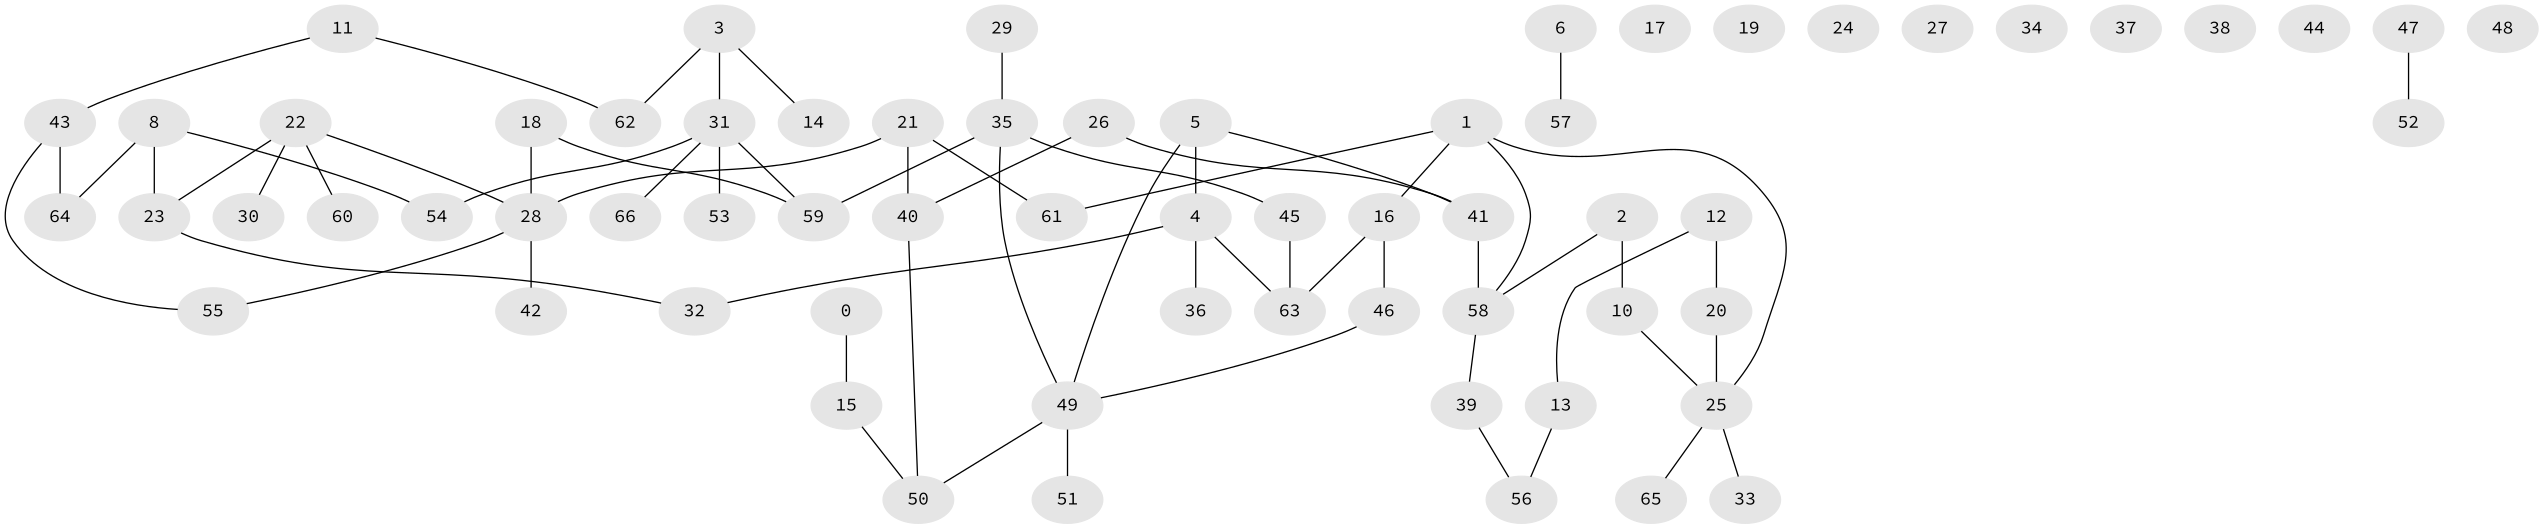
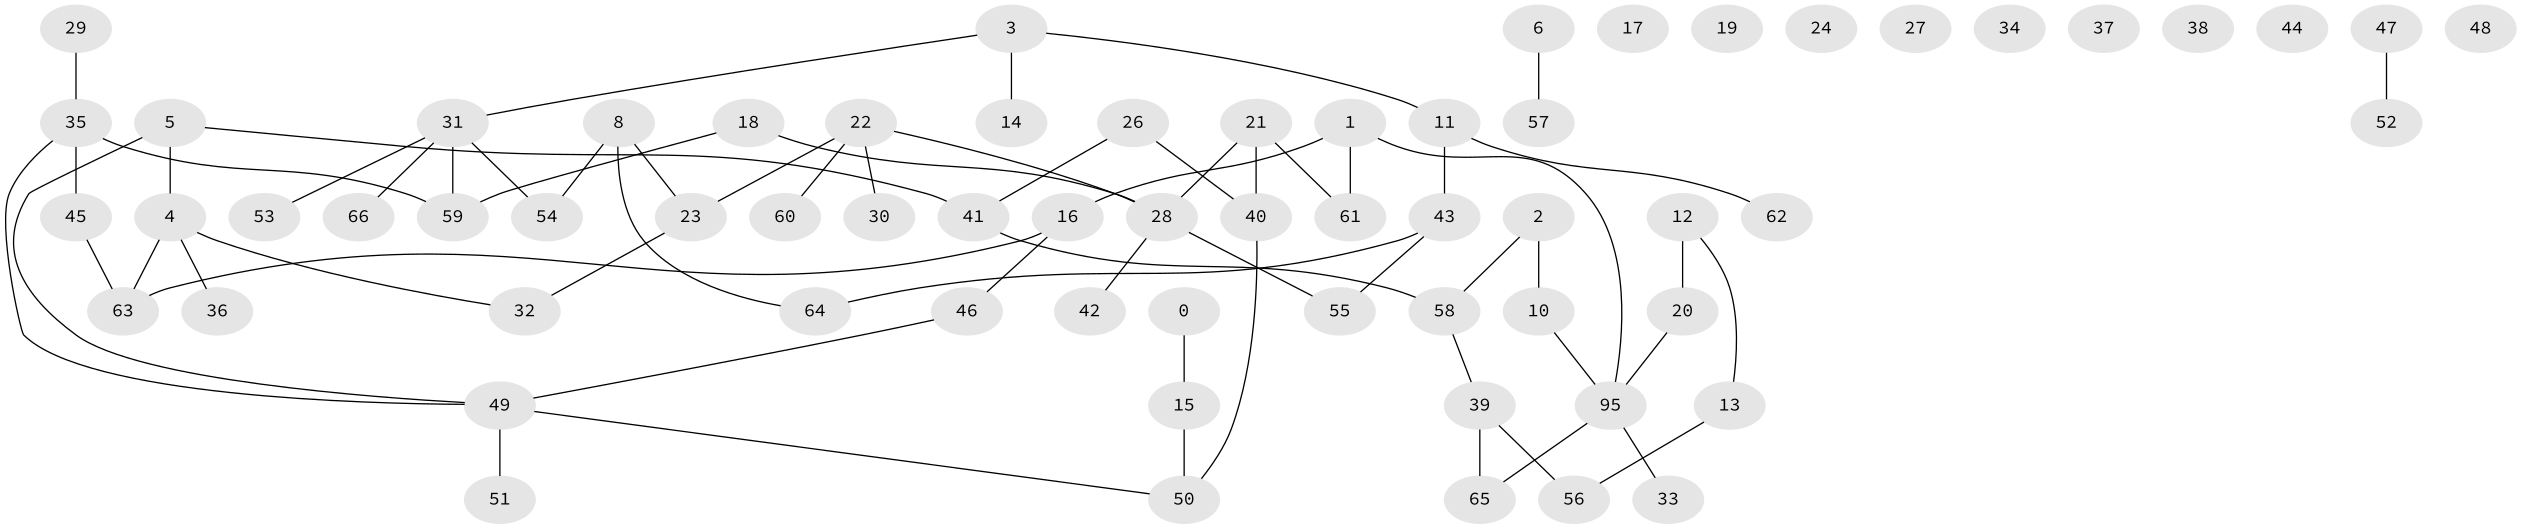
  graph {
    fontname="Source Code Pro"
    node [color=gray90 fontname="Source Code Pro" style=filled]
    edge [fontname="Source Code Pro"]
    1
    16
-   25
+   25 [label=95]
    58
    61
    4
    32
    36
    63
    46
    33
    65
    39
    2
    10
    56
    3
    11
    14
    31
    8
    23
    54
    64
    43
    62
    5
    41
    49
    50
    51
    6
    57
    n34 [label=0]
    15
    55
    12
    13
    20
    17
    18
    28
    59
    42
    19
    21
    40
    22
    30
    60
    24
    26
    27
    29
    35
    45
    53
    66
    34
    37
    38
    44
    47
    52
    48
    1 -- 16
    1 -- 25
-   1 -- 58
    1 -- 61
    16 -- 63
    16 -- 46
    25 -- 33
    25 -- 65
    58 -- 39
    4 -- 32
    4 -- 36
    4 -- 63
    46 -- 49
+   39 -- 65
    39 -- 56
    2 -- 58
    2 -- 10
    10 -- 25
-   3 -- 62
+   3 -- 11
    3 -- 14
    3 -- 31
    11 -- 43
    11 -- 62
    31 -- 54
    31 -- 59
    31 -- 53
    31 -- 66
    8 -- 23
    8 -- 54
    8 -- 64
    23 -- 32
    43 -- 64
    43 -- 55
    5 -- 4
    5 -- 41
    5 -- 49
    41 -- 58
    49 -- 50
    49 -- 51
    6 -- 57
    n34 -- 15
    15 -- 50
    12 -- 13
    12 -- 20
    13 -- 56
    20 -- 25
    18 -- 28
    18 -- 59
    28 -- 55
    28 -- 42
    21 -- 61
    21 -- 28
    21 -- 40
    40 -- 50
    22 -- 23
    22 -- 28
    22 -- 30
    22 -- 60
    26 -- 41
    26 -- 40
    29 -- 35
    35 -- 49
    35 -- 59
    35 -- 45
    45 -- 63
    47 -- 52
  }
